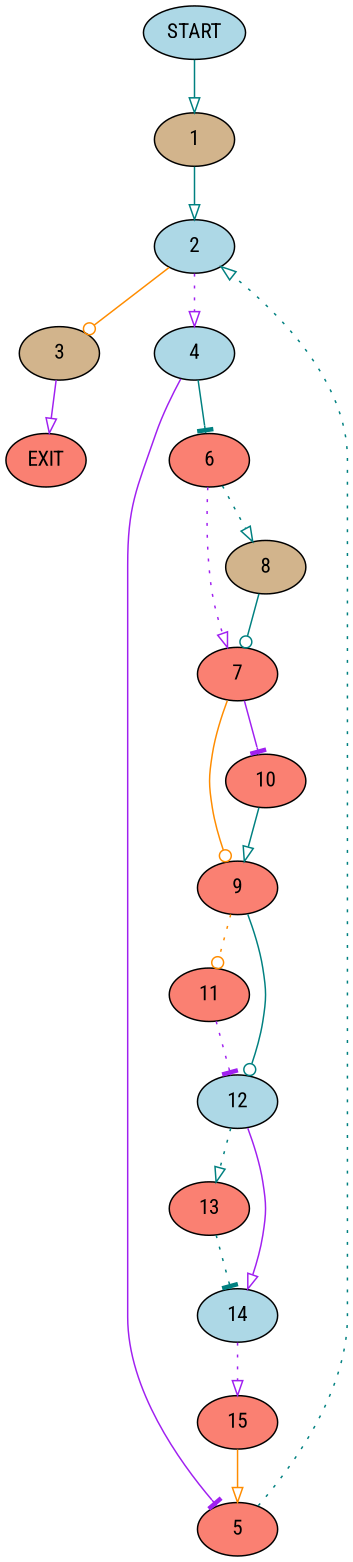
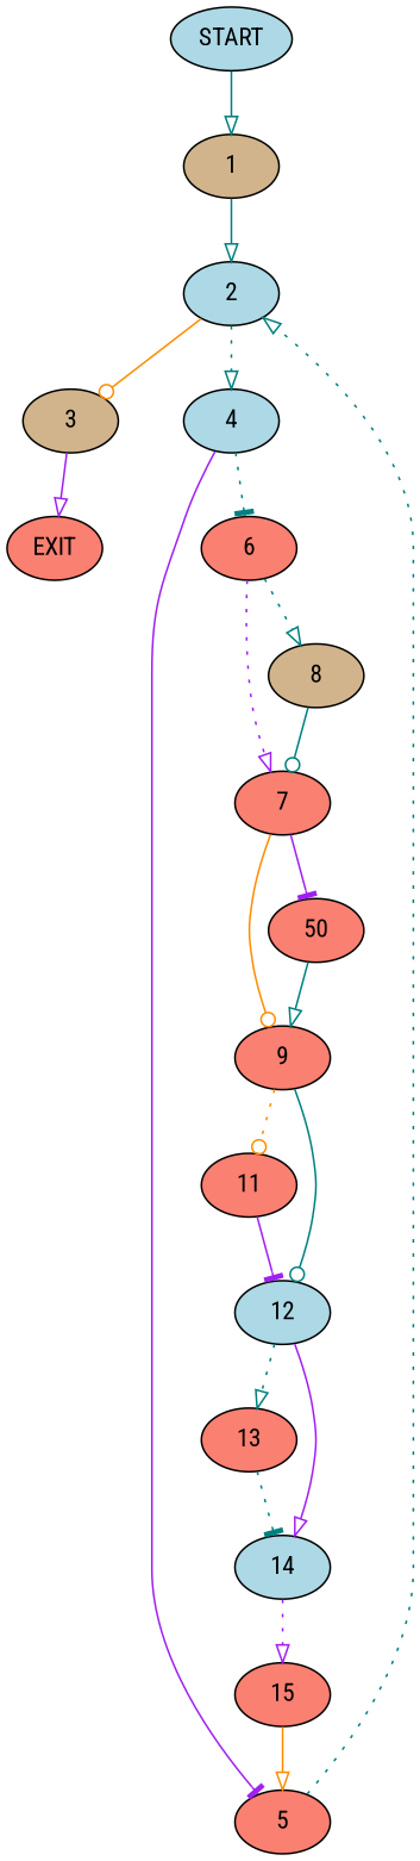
  digraph {
    fontname="Roboto Condensed"
    node [fillcolor=salmon fontname="Roboto Condensed" style=filled]
    edge [arrowhead=onormal color=teal fontname="Roboto Condensed" style=solid]
    n1 [fillcolor=lightblue label=START]
    1 [fillcolor=tan]
    2 [fillcolor=lightblue]
    n4 [label=EXIT]
    3 [fillcolor=tan]
    4 [fillcolor=lightblue]
    5
    6
    7
    8 [fillcolor=tan]
    9
-   10
+   10 [label=50]
    11
    12 [fillcolor=lightblue]
    13
    14 [fillcolor=lightblue]
    15
    n1 -> 1
    1 -> 2
    2 -> 3 [arrowhead=odot color=darkorange]
-   2 -> 4 [color=purple style=dotted]
+   2 -> 4 [style=dotted]
    3 -> n4 [color=purple]
    4 -> 5 [arrowhead=tee color=purple]
-   4 -> 6 [arrowhead=tee]
+   4 -> 6 [arrowhead=tee style=dotted]
    5 -> 2 [style=dotted]
    6 -> 7 [color=purple style=dotted]
    6 -> 8 [style=dotted]
    7 -> 9 [arrowhead=odot color=darkorange]
    7 -> 10 [arrowhead=tee color=purple]
    8 -> 7 [arrowhead=odot]
    9 -> 11 [arrowhead=odot color=darkorange style=dotted]
    9 -> 12 [arrowhead=odot]
    10 -> 9
-   11 -> 12 [arrowhead=tee color=purple style=dotted]
+   11 -> 12 [arrowhead=tee color=purple]
    12 -> 13 [style=dotted]
    12 -> 14 [color=purple]
    13 -> 14 [arrowhead=tee style=dotted]
    14 -> 15 [color=purple style=dotted]
    15 -> 5 [color=darkorange]
  }
